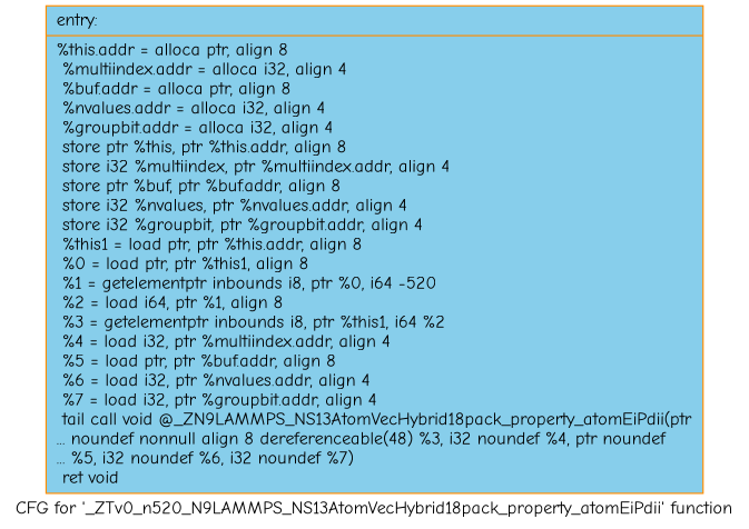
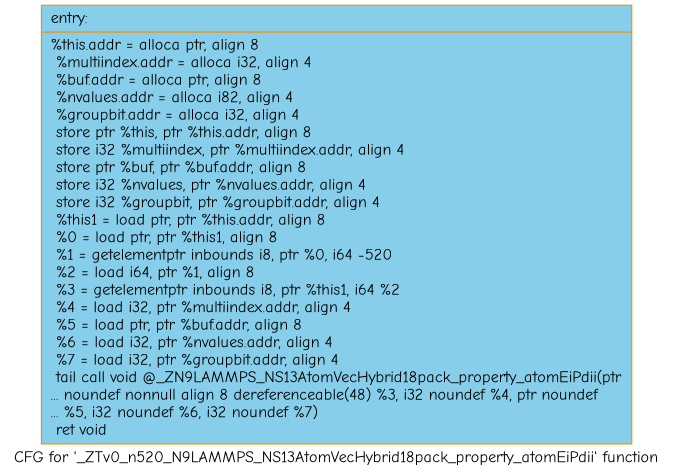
  digraph {
    label="CFG for '_ZTv0_n520_N9LAMMPS_NS13AtomVecHybrid18pack_property_atomEiPdii' function"
    fontname="Comic Neue"
-   n1 [color=darkorange fillcolor=skyblue fontname="Comic Neue" label="{entry:\l|  %this.addr = alloca ptr, align 8\l  %multiindex.addr = alloca i32, align 4\l  %buf.addr = alloca ptr, align 8\l  %nvalues.addr = alloca i32, align 4\l  %groupbit.addr = alloca i32, align 4\l  store ptr %this, ptr %this.addr, align 8\l  store i32 %multiindex, ptr %multiindex.addr, align 4\l  store ptr %buf, ptr %buf.addr, align 8\l  store i32 %nvalues, ptr %nvalues.addr, align 4\l  store i32 %groupbit, ptr %groupbit.addr, align 4\l  %this1 = load ptr, ptr %this.addr, align 8\l  %0 = load ptr, ptr %this1, align 8\l  %1 = getelementptr inbounds i8, ptr %0, i64 -520\l  %2 = load i64, ptr %1, align 8\l  %3 = getelementptr inbounds i8, ptr %this1, i64 %2\l  %4 = load i32, ptr %multiindex.addr, align 4\l  %5 = load ptr, ptr %buf.addr, align 8\l  %6 = load i32, ptr %nvalues.addr, align 4\l  %7 = load i32, ptr %groupbit.addr, align 4\l  tail call void @_ZN9LAMMPS_NS13AtomVecHybrid18pack_property_atomEiPdii(ptr\l... noundef nonnull align 8 dereferenceable(48) %3, i32 noundef %4, ptr noundef\l... %5, i32 noundef %6, i32 noundef %7)\l  ret void\l}" shape=record style=filled]
+   n1 [color=darkorange fillcolor=skyblue fontname="Comic Neue" label="{entry:\l|  %this.addr = alloca ptr, align 8\l  %multiindex.addr = alloca i32, align 4\l  %buf.addr = alloca ptr, align 8\l  %nvalues.addr = alloca i82, align 4\l  %groupbit.addr = alloca i32, align 4\l  store ptr %this, ptr %this.addr, align 8\l  store i32 %multiindex, ptr %multiindex.addr, align 4\l  store ptr %buf, ptr %buf.addr, align 8\l  store i32 %nvalues, ptr %nvalues.addr, align 4\l  store i32 %groupbit, ptr %groupbit.addr, align 4\l  %this1 = load ptr, ptr %this.addr, align 8\l  %0 = load ptr, ptr %this1, align 8\l  %1 = getelementptr inbounds i8, ptr %0, i64 -520\l  %2 = load i64, ptr %1, align 8\l  %3 = getelementptr inbounds i8, ptr %this1, i64 %2\l  %4 = load i32, ptr %multiindex.addr, align 4\l  %5 = load ptr, ptr %buf.addr, align 8\l  %6 = load i32, ptr %nvalues.addr, align 4\l  %7 = load i32, ptr %groupbit.addr, align 4\l  tail call void @_ZN9LAMMPS_NS13AtomVecHybrid18pack_property_atomEiPdii(ptr\l... noundef nonnull align 8 dereferenceable(48) %3, i32 noundef %4, ptr noundef\l... %5, i32 noundef %6, i32 noundef %7)\l  ret void\l}" shape=record style=filled]
  }
